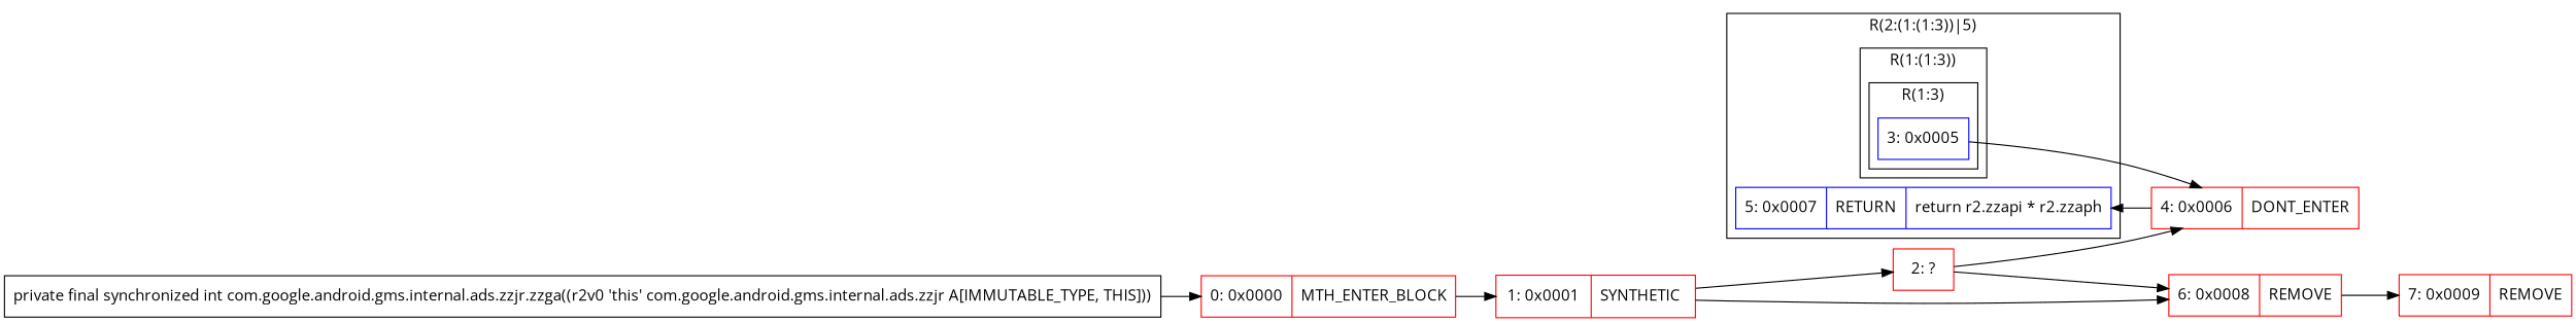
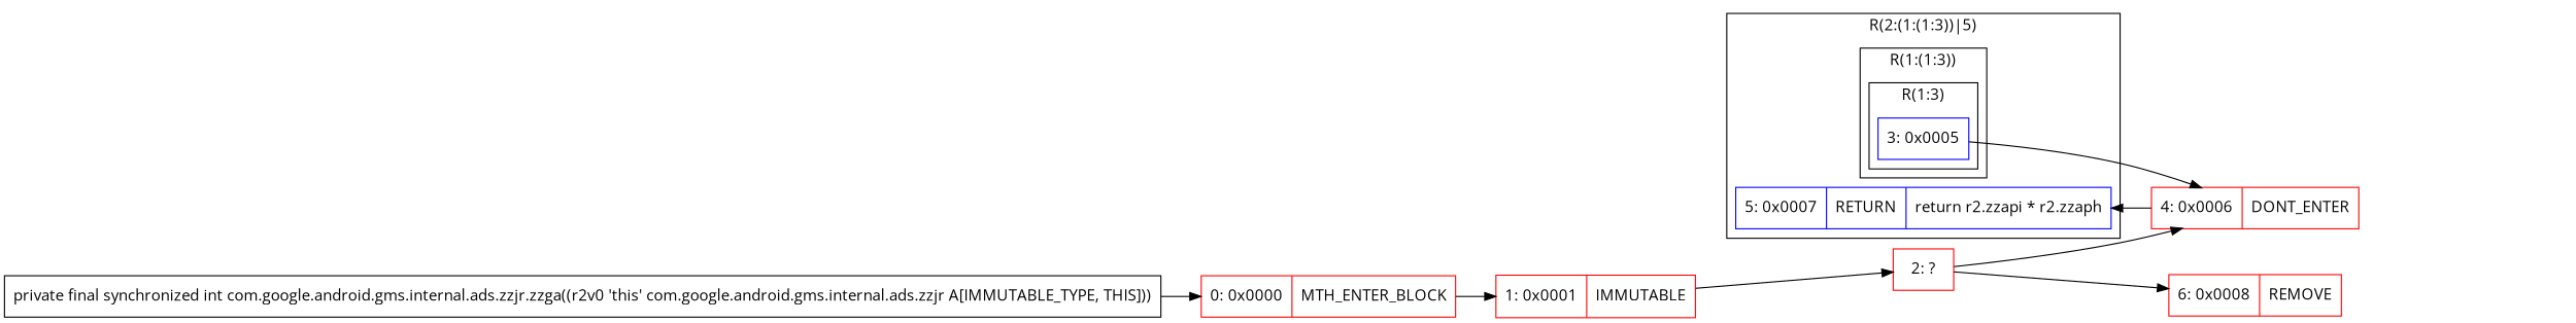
  digraph {
    fontname="Open Sans"
    rankdir=LR
    node [color=red fontname="Open Sans" shape=record]
    edge [fontname="Open Sans"]
    n1 [color=blue label="{3\:\ 0x0005}"]
    n2 [color=blue label="{5\:\ 0x0007|RETURN\l|return r2.zzapi * r2.zzaph\l}"]
    n3 [label="{4\:\ 0x0006|DONT_ENTER\l}"]
    n4 [label="{0\:\ 0x0000|MTH_ENTER_BLOCK\l}"]
-   n5 [label="{1\:\ 0x0001|SYNTHETIC\l}"]
+   n5 [label="{1\:\ 0x0001|IMMUTABLE\l}"]
    n6 [label="{2\:\ ?}"]
    n7 [label="{6\:\ 0x0008|REMOVE\l}"]
-   n8 [label="{7\:\ 0x0009|REMOVE\l}"]
    n9 [label="{private final synchronized int com.google.android.gms.internal.ads.zzjr.zzga((r2v0 'this' com.google.android.gms.internal.ads.zzjr A[IMMUTABLE_TYPE, THIS])) }" color=""]
    subgraph cluster_1 {
      label="R(2:(1:(1:3))|5)"
      n2
      subgraph cluster_2 {
        label="R(1:(1:3))"
        subgraph cluster_3 {
          label="R(1:3)"
          n1
        }
      }
    }
    n1 -> n3
    n3 -> n2
    n4 -> n5
    n5 -> n6
-   n5 -> n7
    n6 -> n3
    n6 -> n7
-   n7 -> n8
    n9 -> n4
  }
